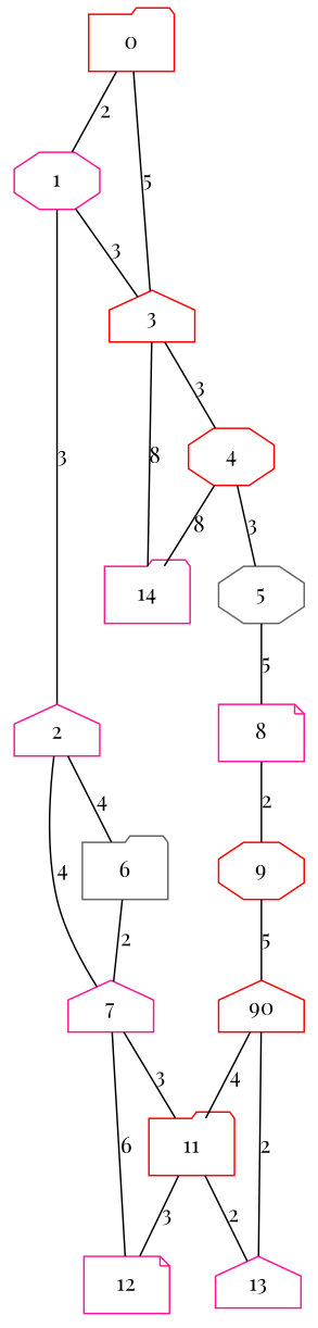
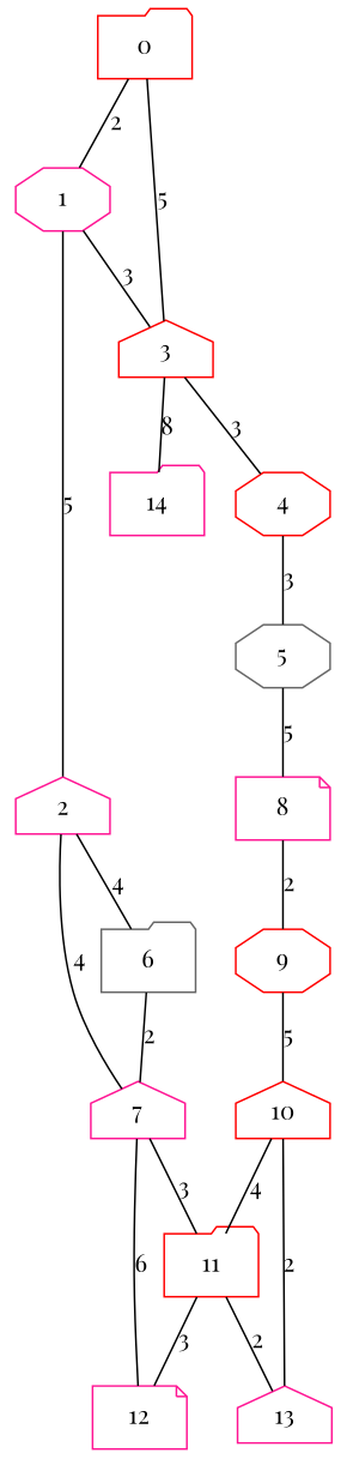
  graph {
    fontname="Playfair Display"
    node [color=deeppink fontname="Playfair Display" shape=house weight=1]
    edge [fontname="Playfair Display"]
    0 [color=red shape=folder]
    1 [shape=octagon]
    3 [color=red]
    2
    4 [color=red shape=octagon]
    14 [shape=folder weight=4]
    6 [color=gray40 shape=folder]
    7
    11 [color=red shape=folder]
    12 [shape=note]
    5 [color=gray40 shape=octagon]
    8 [shape=note]
    9 [color=red shape=octagon]
-   10 [color=red label=90]
+   10 [color=red]
    13
    0 -- 1 [label=2]
    0 -- 3 [label=5]
    1 -- 3 [label=3]
-   1 -- 2 [label=3]
+   1 -- 2 [label=5]
    3 -- 4 [label=3]
    3 -- 14 [label=8]
    2 -- 6 [label=4]
    2 -- 7 [label=4]
-   4 -- 14 [label=8]
    4 -- 5 [label=3]
    6 -- 7 [label=2]
    7 -- 11 [label=3]
    7 -- 12 [label=6]
    11 -- 12 [label=3]
    11 -- 13 [label=2]
    5 -- 8 [label=5]
    8 -- 9 [label=2]
    9 -- 10 [label=5]
    10 -- 11 [label=4]
    10 -- 13 [label=2]
  }
